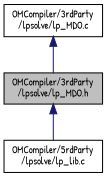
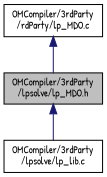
  digraph {
    fontname="Patrick Hand"
    node [color=black fillcolor=white fontname="Patrick Hand" fontsize=10 shape=record style=filled]
    edge [color=midnightblue dir=back fontname="Patrick Hand" fontsize=10 labelfontname=Helvetica labelfontsize=10 style=solid]
    n1 [fillcolor=grey75 fontcolor=black height=0.2 label="OMCompiler/3rdParty\l/lpsolve/lp_MDO.h" width=0.4]
-   n2 [height=0.2 label="OMCompiler/5rdParty\l/lpsolve/lp_lib.c" width=0.4]
-   n3 [height=0.2 label="OMCompiler/3rdParty\l/lpsolve/lp_MDO.c" width=0.4]
+   n2 [height=0.2 label="OMCompiler/3rdParty\l/lpsolve/lp_lib.c" width=0.4]
+   n3 [height=0.2 label="OMCompiler/3rdParty\l/rdParty/lp_MDO.c" width=0.4]
    n1 -> n2
    n3 -> n1
  }
